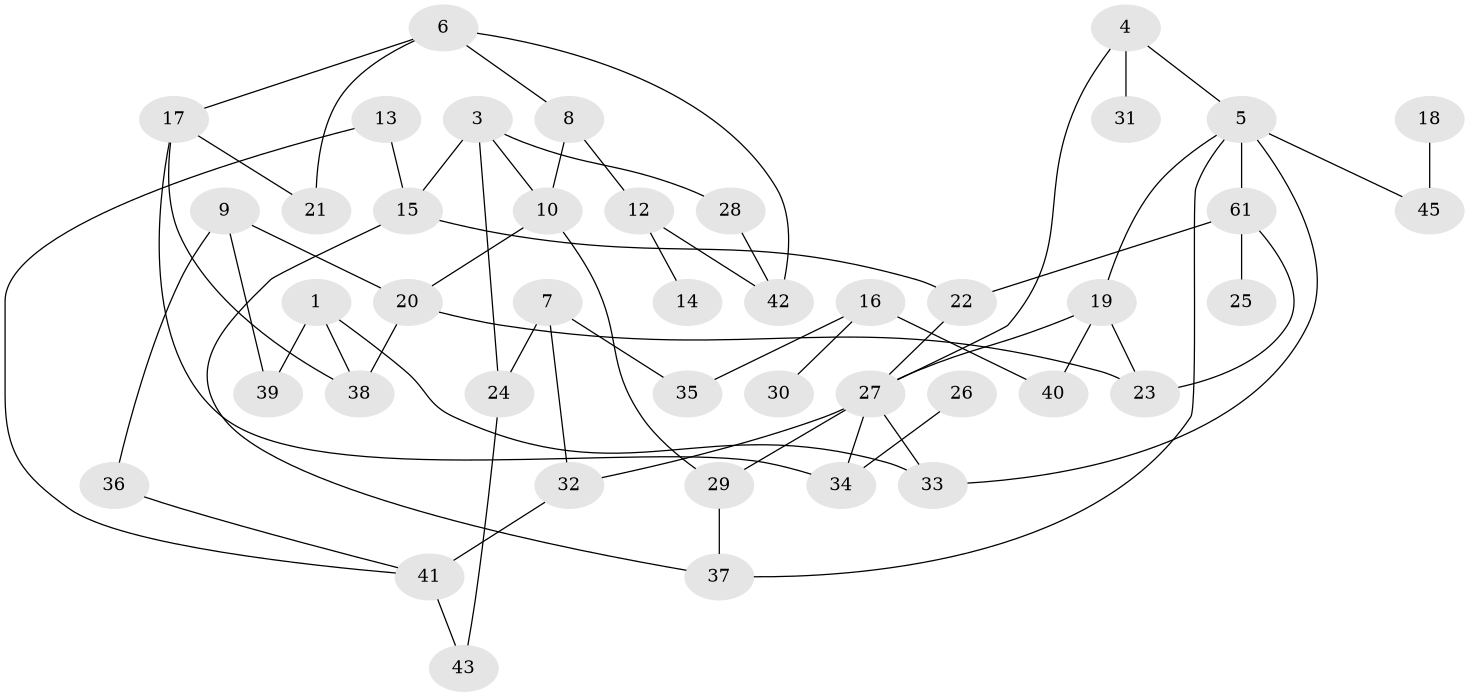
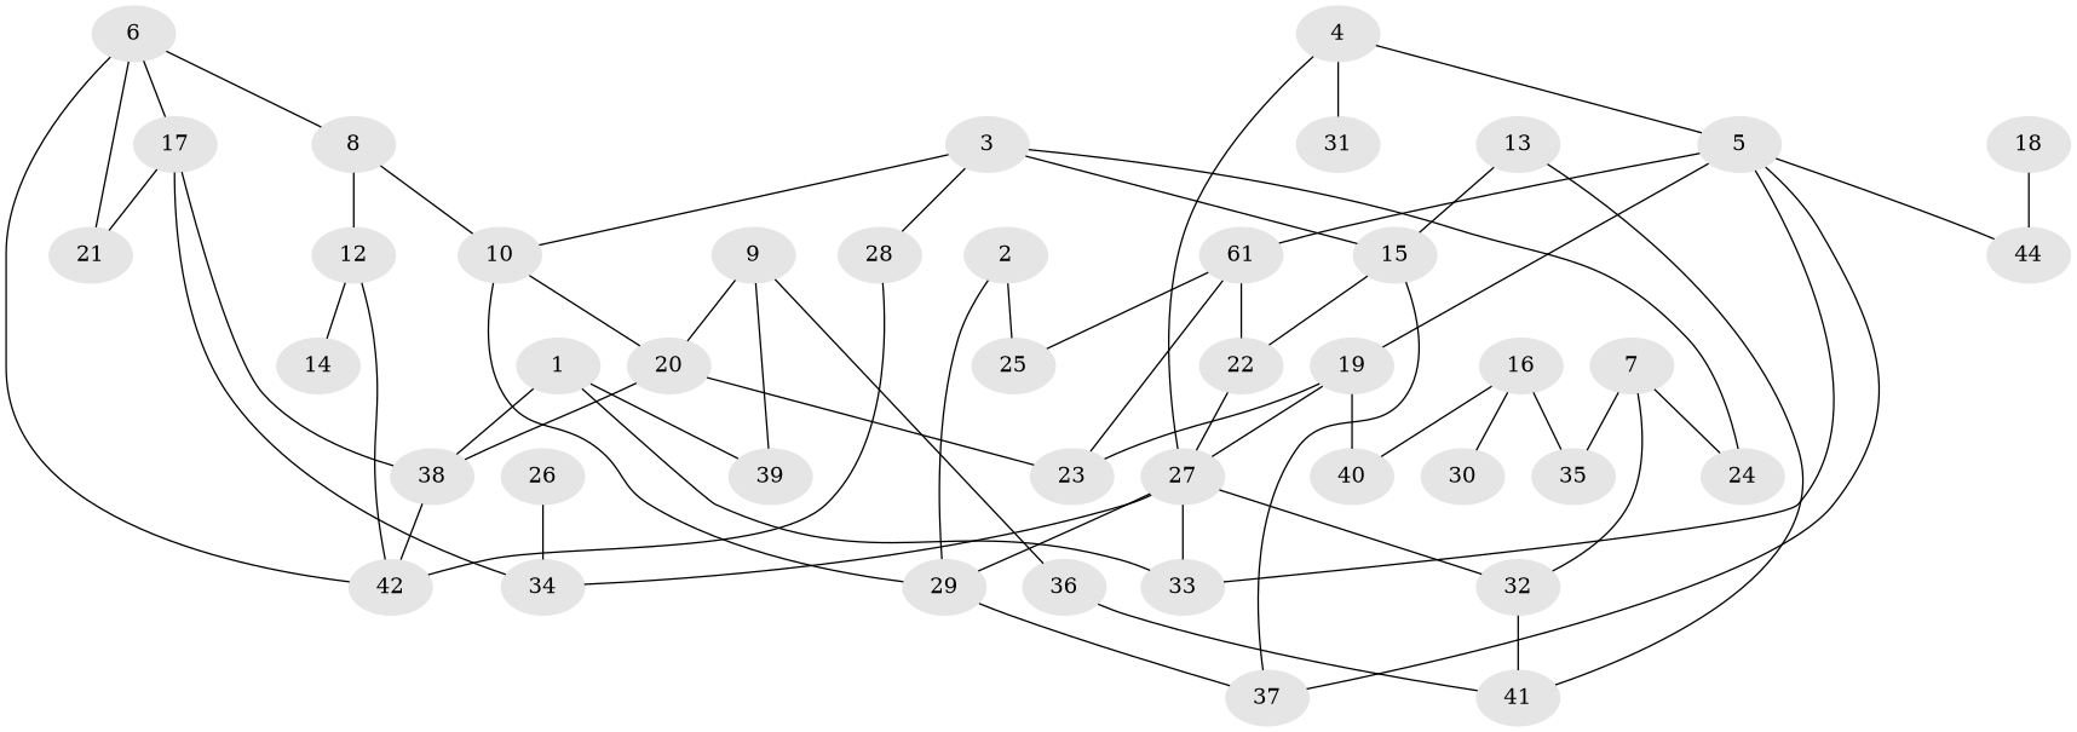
  graph {
    node [color=gray90 style=filled]
    edge [weight=1.0]
    1
    33
    38
    39
    42
+   2
    25
    29
    37
    3
    10
    15
    24
    28
    20
    22
-   43
    4
    5
    27
    31
    n22 [label=61]
    19
-   44 [label=45]
+   44
    32
    34
    23
    40
    6
    8
    17
    21
    12
    7
    35
    41
    14
    9
    36
    13
    16
    30
    18
    26
    1 -- 33
    1 -- 38
    1 -- 39
+   38 -- 42
+   2 -- 25
+   2 -- 29
    29 -- 37
    3 -- 10
    3 -- 15
    3 -- 24
    3 -- 28
    10 -- 29
    10 -- 20
    15 -- 37
    15 -- 22
-   24 -- 43
    28 -- 42
    20 -- 38
    20 -- 23
    22 -- 27
    4 -- 5
    4 -- 27
    4 -- 31
    5 -- 33
    5 -- 37
    5 -- n22 [weight=2.0]
    5 -- 19
    5 -- 44
    27 -- 33
    27 -- 29
    27 -- 32
    27 -- 34
    n22 -- 25 [weight=2.0]
    n22 -- 22
    n22 -- 23
    19 -- 27
    19 -- 23
    19 -- 40
    32 -- 41 [weight=2.0]
    6 -- 42
    6 -- 8
    6 -- 17
    6 -- 21
    8 -- 10
    8 -- 12
    17 -- 38
    17 -- 34
    17 -- 21
    12 -- 42
    12 -- 14
    7 -- 24
    7 -- 32
    7 -- 35
-   41 -- 43
    9 -- 39
    9 -- 20
    9 -- 36
    36 -- 41
    13 -- 15
    13 -- 41
    16 -- 40
    16 -- 35
    16 -- 30
    18 -- 44
    26 -- 34
  }
